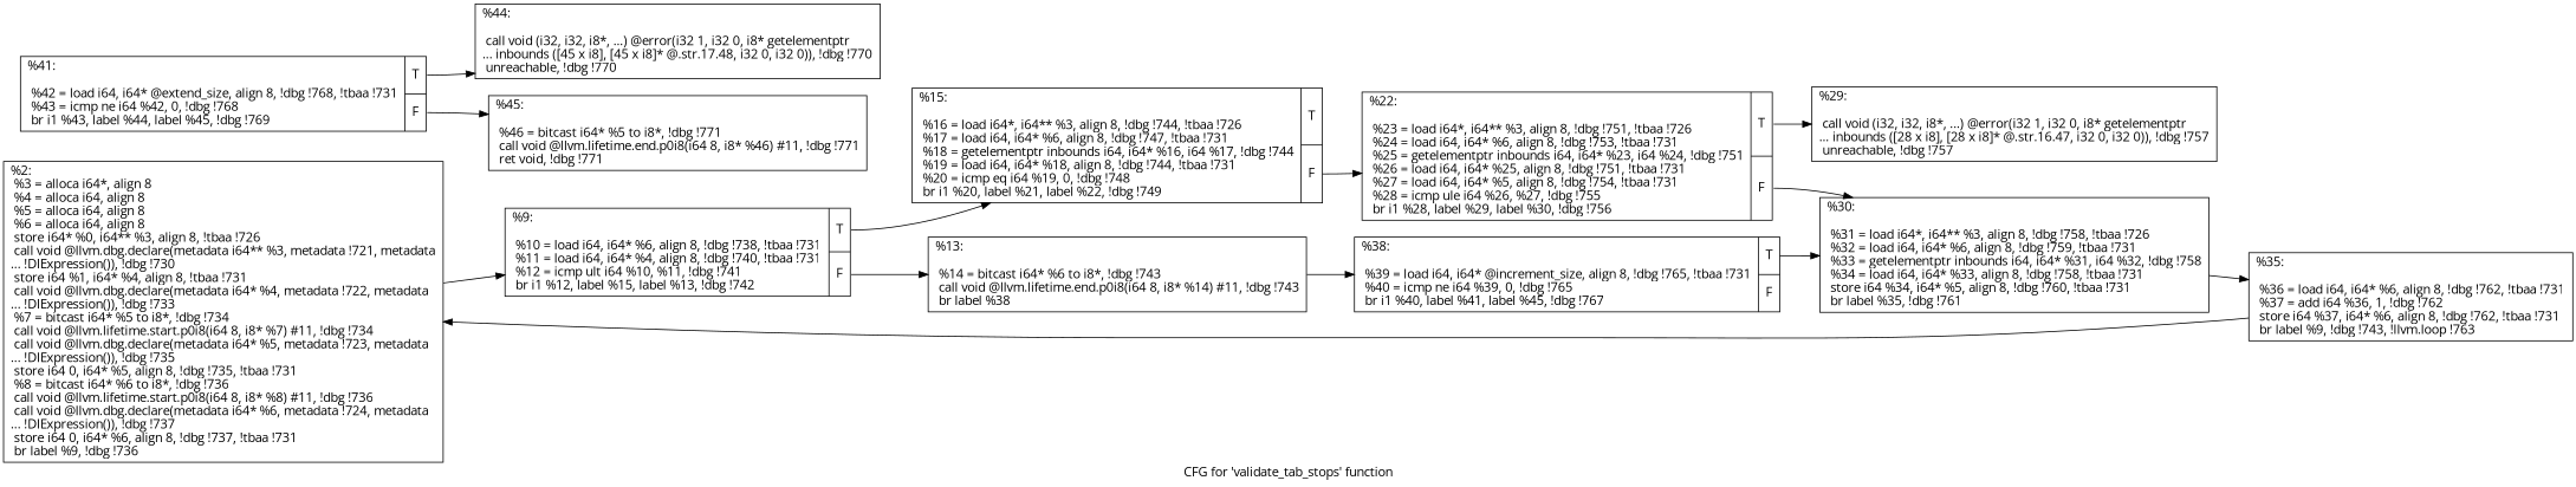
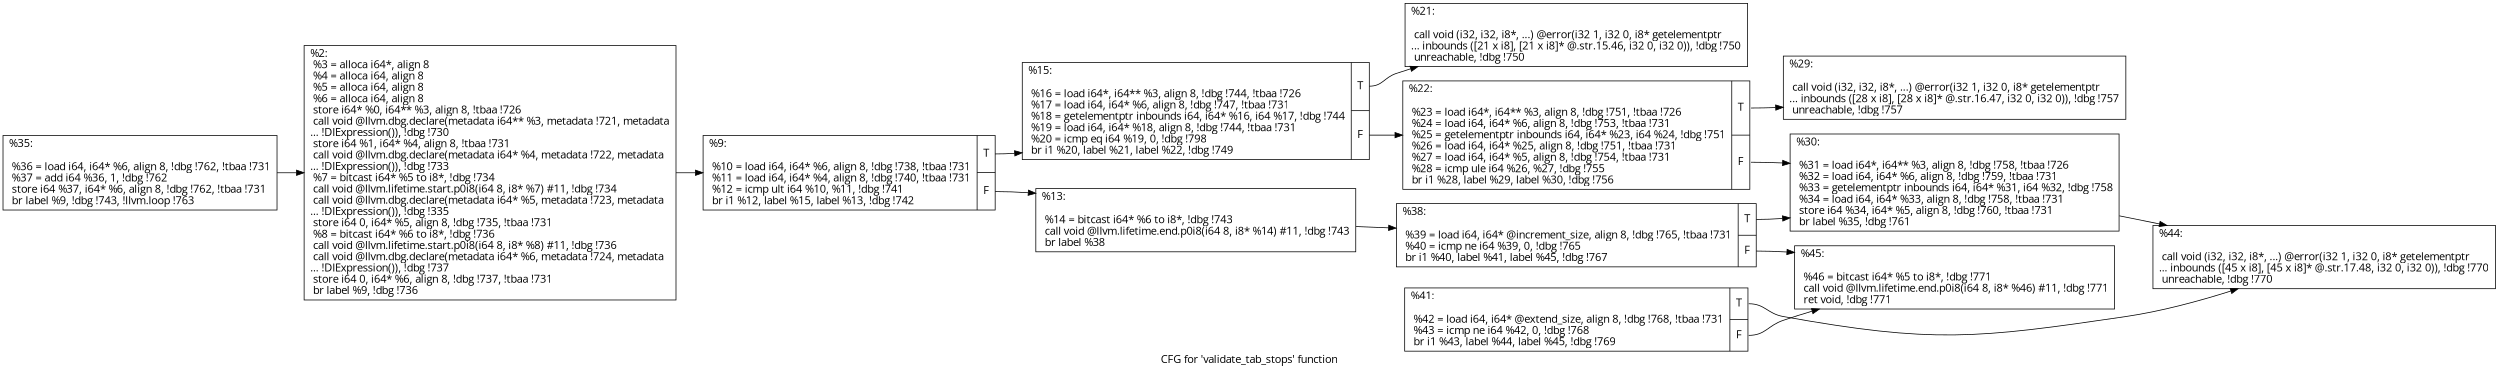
  digraph {
    fontname="Open Sans"
    label="CFG for 'validate_tab_stops' function"
    rankdir=LR
    node [fontname="Open Sans" shape=record]
    edge [fontname="Open Sans" tailport=s0]
-   n1 [label="{%2:\l  %3 = alloca i64*, align 8\l  %4 = alloca i64, align 8\l  %5 = alloca i64, align 8\l  %6 = alloca i64, align 8\l  store i64* %0, i64** %3, align 8, !tbaa !726\l  call void @llvm.dbg.declare(metadata i64** %3, metadata !721, metadata\l... !DIExpression()), !dbg !730\l  store i64 %1, i64* %4, align 8, !tbaa !731\l  call void @llvm.dbg.declare(metadata i64* %4, metadata !722, metadata\l... !DIExpression()), !dbg !733\l  %7 = bitcast i64* %5 to i8*, !dbg !734\l  call void @llvm.lifetime.start.p0i8(i64 8, i8* %7) #11, !dbg !734\l  call void @llvm.dbg.declare(metadata i64* %5, metadata !723, metadata\l... !DIExpression()), !dbg !735\l  store i64 0, i64* %5, align 8, !dbg !735, !tbaa !731\l  %8 = bitcast i64* %6 to i8*, !dbg !736\l  call void @llvm.lifetime.start.p0i8(i64 8, i8* %8) #11, !dbg !736\l  call void @llvm.dbg.declare(metadata i64* %6, metadata !724, metadata\l... !DIExpression()), !dbg !737\l  store i64 0, i64* %6, align 8, !dbg !737, !tbaa !731\l  br label %9, !dbg !736\l}"]
+   n1 [label="{%2:\l  %3 = alloca i64*, align 8\l  %4 = alloca i64, align 8\l  %5 = alloca i64, align 8\l  %6 = alloca i64, align 8\l  store i64* %0, i64** %3, align 8, !tbaa !726\l  call void @llvm.dbg.declare(metadata i64** %3, metadata !721, metadata\l... !DIExpression()), !dbg !730\l  store i64 %1, i64* %4, align 8, !tbaa !731\l  call void @llvm.dbg.declare(metadata i64* %4, metadata !722, metadata\l... !DIExpression()), !dbg !733\l  %7 = bitcast i64* %5 to i8*, !dbg !734\l  call void @llvm.lifetime.start.p0i8(i64 8, i8* %7) #11, !dbg !734\l  call void @llvm.dbg.declare(metadata i64* %5, metadata !723, metadata\l... !DIExpression()), !dbg !335\l  store i64 0, i64* %5, align 8, !dbg !735, !tbaa !731\l  %8 = bitcast i64* %6 to i8*, !dbg !736\l  call void @llvm.lifetime.start.p0i8(i64 8, i8* %8) #11, !dbg !736\l  call void @llvm.dbg.declare(metadata i64* %6, metadata !724, metadata\l... !DIExpression()), !dbg !737\l  store i64 0, i64* %6, align 8, !dbg !737, !tbaa !731\l  br label %9, !dbg !736\l}"]
    n2 [label="{%9:\l\l  %10 = load i64, i64* %6, align 8, !dbg !738, !tbaa !731\l  %11 = load i64, i64* %4, align 8, !dbg !740, !tbaa !731\l  %12 = icmp ult i64 %10, %11, !dbg !741\l  br i1 %12, label %15, label %13, !dbg !742\l|{<s0>T|<s1>F}}"]
-   n3 [label="{%15:\l\l  %16 = load i64*, i64** %3, align 8, !dbg !744, !tbaa !726\l  %17 = load i64, i64* %6, align 8, !dbg !747, !tbaa !731\l  %18 = getelementptr inbounds i64, i64* %16, i64 %17, !dbg !744\l  %19 = load i64, i64* %18, align 8, !dbg !744, !tbaa !731\l  %20 = icmp eq i64 %19, 0, !dbg !748\l  br i1 %20, label %21, label %22, !dbg !749\l|{<s0>T|<s1>F}}"]
+   n3 [label="{%15:\l\l  %16 = load i64*, i64** %3, align 8, !dbg !744, !tbaa !726\l  %17 = load i64, i64* %6, align 8, !dbg !747, !tbaa !731\l  %18 = getelementptr inbounds i64, i64* %16, i64 %17, !dbg !744\l  %19 = load i64, i64* %18, align 8, !dbg !744, !tbaa !731\l  %20 = icmp eq i64 %19, 0, !dbg !798\l  br i1 %20, label %21, label %22, !dbg !749\l|{<s0>T|<s1>F}}"]
    n4 [label="{%13:\l\l  %14 = bitcast i64* %6 to i8*, !dbg !743\l  call void @llvm.lifetime.end.p0i8(i64 8, i8* %14) #11, !dbg !743\l  br label %38\l}"]
+   n5 [label="{%21:\l\l  call void (i32, i32, i8*, ...) @error(i32 1, i32 0, i8* getelementptr\l... inbounds ([21 x i8], [21 x i8]* @.str.15.46, i32 0, i32 0)), !dbg !750\l  unreachable, !dbg !750\l}"]
    n6 [label="{%22:\l\l  %23 = load i64*, i64** %3, align 8, !dbg !751, !tbaa !726\l  %24 = load i64, i64* %6, align 8, !dbg !753, !tbaa !731\l  %25 = getelementptr inbounds i64, i64* %23, i64 %24, !dbg !751\l  %26 = load i64, i64* %25, align 8, !dbg !751, !tbaa !731\l  %27 = load i64, i64* %5, align 8, !dbg !754, !tbaa !731\l  %28 = icmp ule i64 %26, %27, !dbg !755\l  br i1 %28, label %29, label %30, !dbg !756\l|{<s0>T|<s1>F}}"]
    n7 [label="{%38:\l\l  %39 = load i64, i64* @increment_size, align 8, !dbg !765, !tbaa !731\l  %40 = icmp ne i64 %39, 0, !dbg !765\l  br i1 %40, label %41, label %45, !dbg !767\l|{<s0>T|<s1>F}}"]
    n8 [label="{%29:\l\l  call void (i32, i32, i8*, ...) @error(i32 1, i32 0, i8* getelementptr\l... inbounds ([28 x i8], [28 x i8]* @.str.16.47, i32 0, i32 0)), !dbg !757\l  unreachable, !dbg !757\l}"]
    n9 [label="{%30:\l\l  %31 = load i64*, i64** %3, align 8, !dbg !758, !tbaa !726\l  %32 = load i64, i64* %6, align 8, !dbg !759, !tbaa !731\l  %33 = getelementptr inbounds i64, i64* %31, i64 %32, !dbg !758\l  %34 = load i64, i64* %33, align 8, !dbg !758, !tbaa !731\l  store i64 %34, i64* %5, align 8, !dbg !760, !tbaa !731\l  br label %35, !dbg !761\l}"]
    n10 [label="{%45:\l\l  %46 = bitcast i64* %5 to i8*, !dbg !771\l  call void @llvm.lifetime.end.p0i8(i64 8, i8* %46) #11, !dbg !771\l  ret void, !dbg !771\l}"]
    n11 [label="{%41:\l\l  %42 = load i64, i64* @extend_size, align 8, !dbg !768, !tbaa !731\l  %43 = icmp ne i64 %42, 0, !dbg !768\l  br i1 %43, label %44, label %45, !dbg !769\l|{<s0>T|<s1>F}}"]
    n12 [label="{%44:\l\l  call void (i32, i32, i8*, ...) @error(i32 1, i32 0, i8* getelementptr\l... inbounds ([45 x i8], [45 x i8]* @.str.17.48, i32 0, i32 0)), !dbg !770\l  unreachable, !dbg !770\l}"]
    n13 [label="{%35:\l\l  %36 = load i64, i64* %6, align 8, !dbg !762, !tbaa !731\l  %37 = add i64 %36, 1, !dbg !762\l  store i64 %37, i64* %6, align 8, !dbg !762, !tbaa !731\l  br label %9, !dbg !743, !llvm.loop !763\l}"]
    n1 -> n2
    n2 -> n3
    n2 -> n4 [tailport=s1]
+   n3 -> n5
    n3 -> n6 [tailport=s1]
    n4 -> n7
    n6 -> n8
    n6 -> n9 [tailport=s1]
    n7 -> n9
-   n9 -> n13
+   n7 -> n10 [tailport=s1]
+   n9 -> n12
    n11 -> n10 [tailport=s1]
    n11 -> n12
    n13 -> n1
  }
